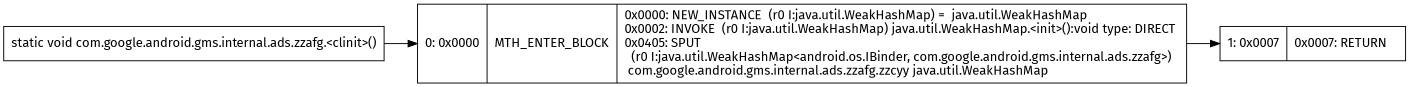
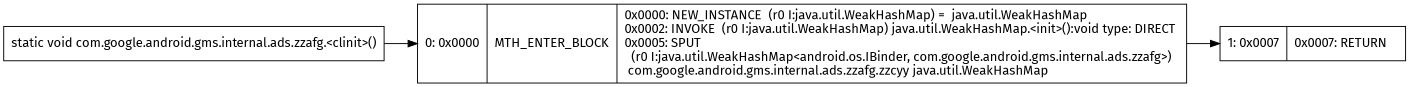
  digraph {
    rankdir=LR
    fontname="Fira Sans"
    node [shape=record fontname="Fira Sans"]
    edge [fontname="Fira Sans"]
-   n1 [label="{0\:\ 0x0000|MTH_ENTER_BLOCK\l|0x0000: NEW_INSTANCE  (r0 I:java.util.WeakHashMap) =  java.util.WeakHashMap \l0x0002: INVOKE  (r0 I:java.util.WeakHashMap) java.util.WeakHashMap.\<init\>():void type: DIRECT \l0x0405: SPUT  \l  (r0 I:java.util.WeakHashMap\<android.os.IBinder, com.google.android.gms.internal.ads.zzafg\>)\l com.google.android.gms.internal.ads.zzafg.zzcyy java.util.WeakHashMap \l}"]
+   n1 [label="{0\:\ 0x0000|MTH_ENTER_BLOCK\l|0x0000: NEW_INSTANCE  (r0 I:java.util.WeakHashMap) =  java.util.WeakHashMap \l0x0002: INVOKE  (r0 I:java.util.WeakHashMap) java.util.WeakHashMap.\<init\>():void type: DIRECT \l0x0005: SPUT  \l  (r0 I:java.util.WeakHashMap\<android.os.IBinder, com.google.android.gms.internal.ads.zzafg\>)\l com.google.android.gms.internal.ads.zzafg.zzcyy java.util.WeakHashMap \l}"]
    n2 [label="{1\:\ 0x0007|0x0007: RETURN   \l}"]
    n3 [label="{static void com.google.android.gms.internal.ads.zzafg.\<clinit\>() }"]
    n1 -> n2
    n3 -> n1
  }
